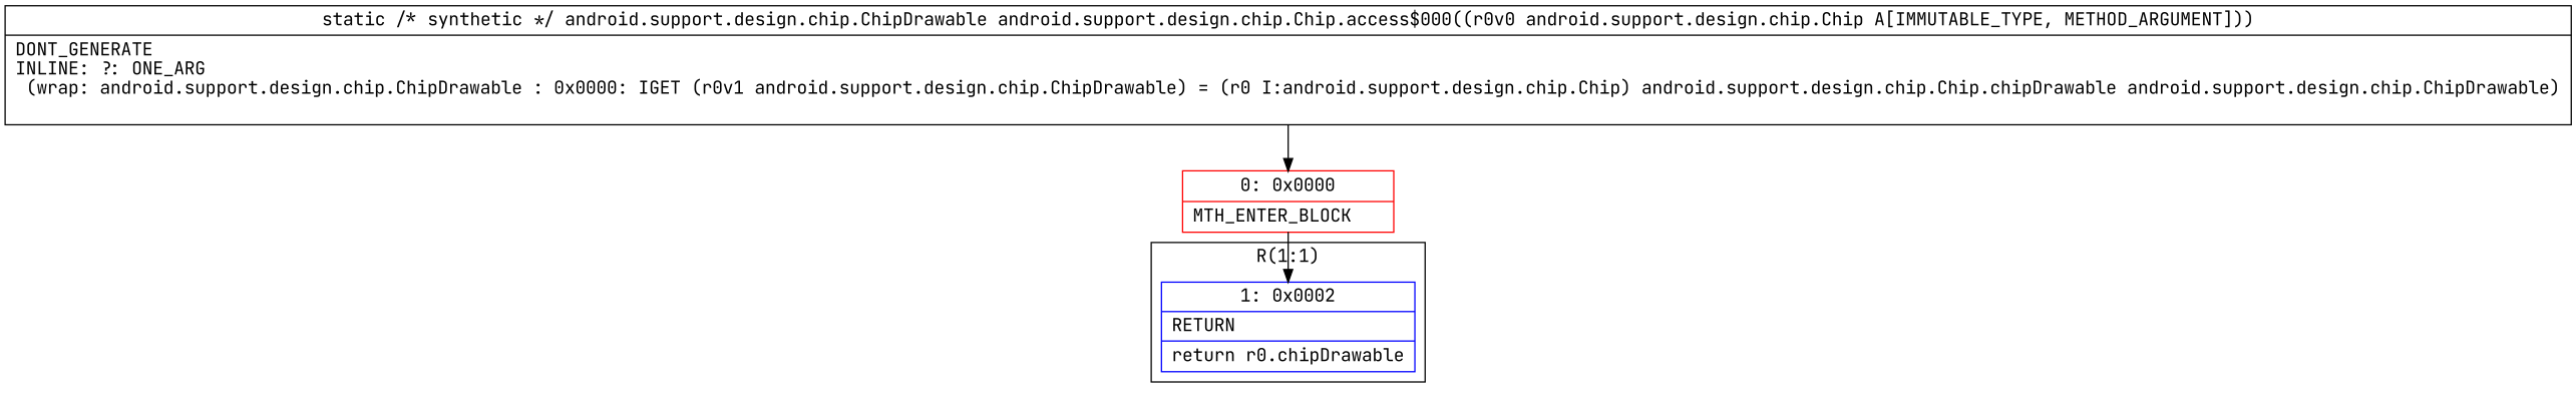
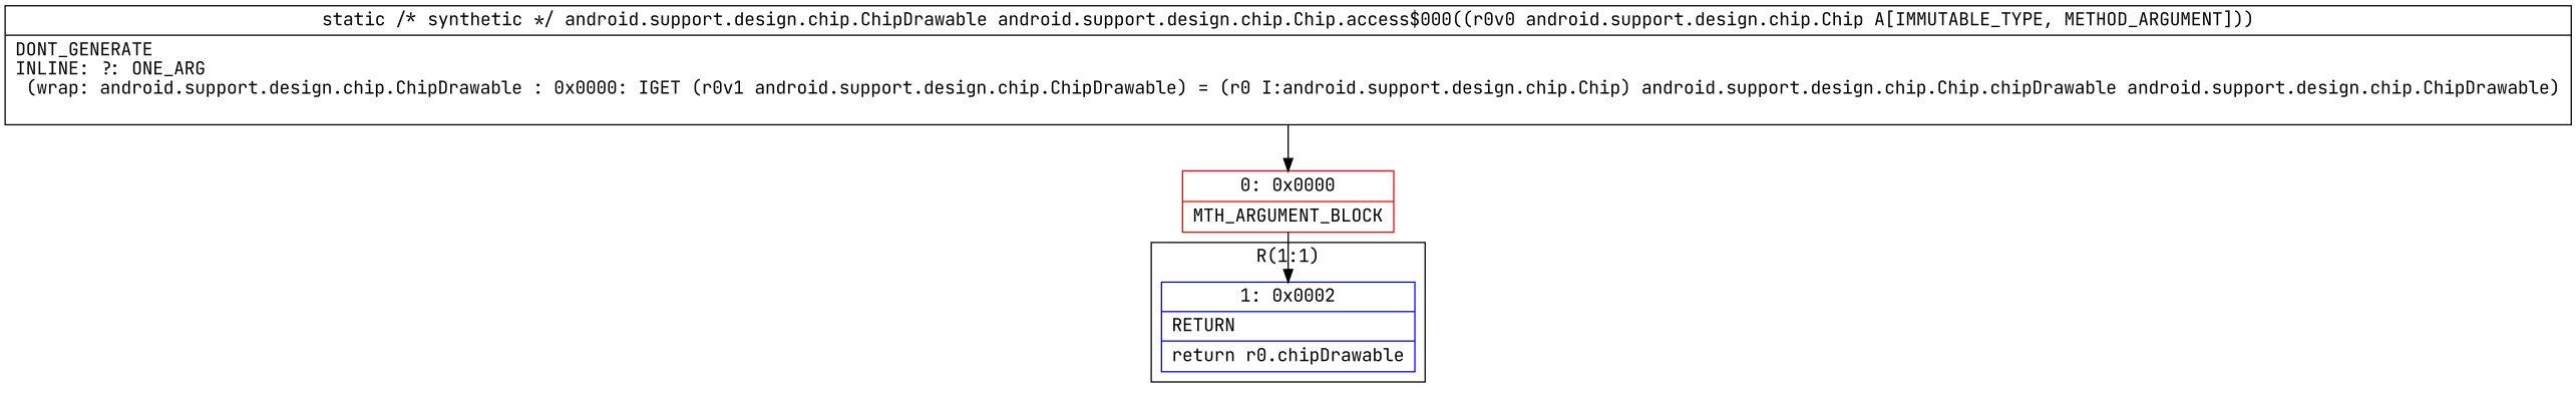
  digraph {
    fontname="JetBrains Mono"
    node [shape=record fontname="JetBrains Mono"]
    edge [fontname="JetBrains Mono"]
    n1 [color=blue label="{1\:\ 0x0002|RETURN\l|return r0.chipDrawable\l}"]
-   n2 [color=red label="{0\:\ 0x0000|MTH_ENTER_BLOCK\l}"]
+   n2 [color=red label="{0\:\ 0x0000|MTH_ARGUMENT_BLOCK\l}"]
    n3 [label="{static \/* synthetic *\/ android.support.design.chip.ChipDrawable android.support.design.chip.Chip.access$000((r0v0 android.support.design.chip.Chip A[IMMUTABLE_TYPE, METHOD_ARGUMENT]))  | DONT_GENERATE\lINLINE: ?: ONE_ARG  \l  (wrap: android.support.design.chip.ChipDrawable : 0x0000: IGET  (r0v1 android.support.design.chip.ChipDrawable) = (r0 I:android.support.design.chip.Chip) android.support.design.chip.Chip.chipDrawable android.support.design.chip.ChipDrawable)\l\l}"]
    subgraph cluster_1 {
      label="R(1:1)"
      n1
    }
    n2 -> n1
    n3 -> n2
  }
